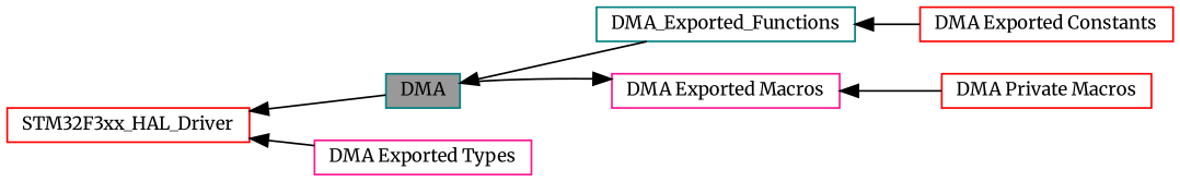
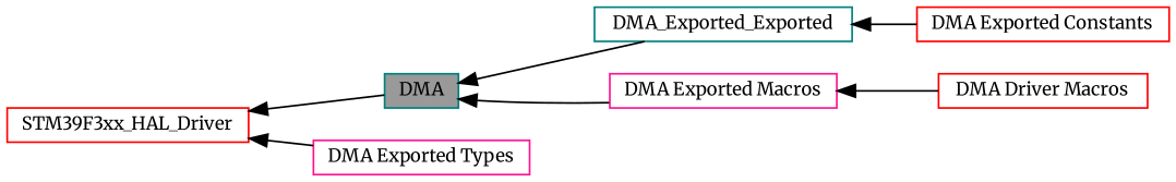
  digraph {
    fontname=Merriweather
    rankdir=LR
    node [color=red fillcolor=white fontname=Merriweather fontsize=10 shape=box style=filled]
    edge [dir=back fontname=Merriweather fontsize=10 labelfontname=Helvetica labelfontsize=10 shape=plaintext style=solid]
    n1 [color=teal fillcolor=grey60 fontcolor=black height=0.2 label=DMA width=0.4]
-   n2 [color=teal height=0.2 label=DMA_Exported_Functions width=0.4]
+   n2 [color=teal height=0.2 label=DMA_Exported_Exported width=0.4]
    n3 [color=deeppink height=0.2 label="DMA Exported Macros" width=0.4]
    n4 [height=0.2 label="DMA Exported Constants" width=0.4]
-   n5 [height=0.2 label="DMA Private Macros" width=0.4]
+   n5 [height=0.2 label="DMA Driver Macros" width=0.4]
    n6 [color=deeppink height=0.2 label="DMA Exported Types" width=0.4]
-   n7 [height=0.2 label=STM32F3xx_HAL_Driver width=0.4]
+   n7 [height=0.2 label=STM39F3xx_HAL_Driver width=0.4]
    n1 -> n2
-   n3 -> n1
+   n1 -> n3
    n2 -> n4
    n3 -> n5
    n7 -> n1
    n7 -> n6
  }
